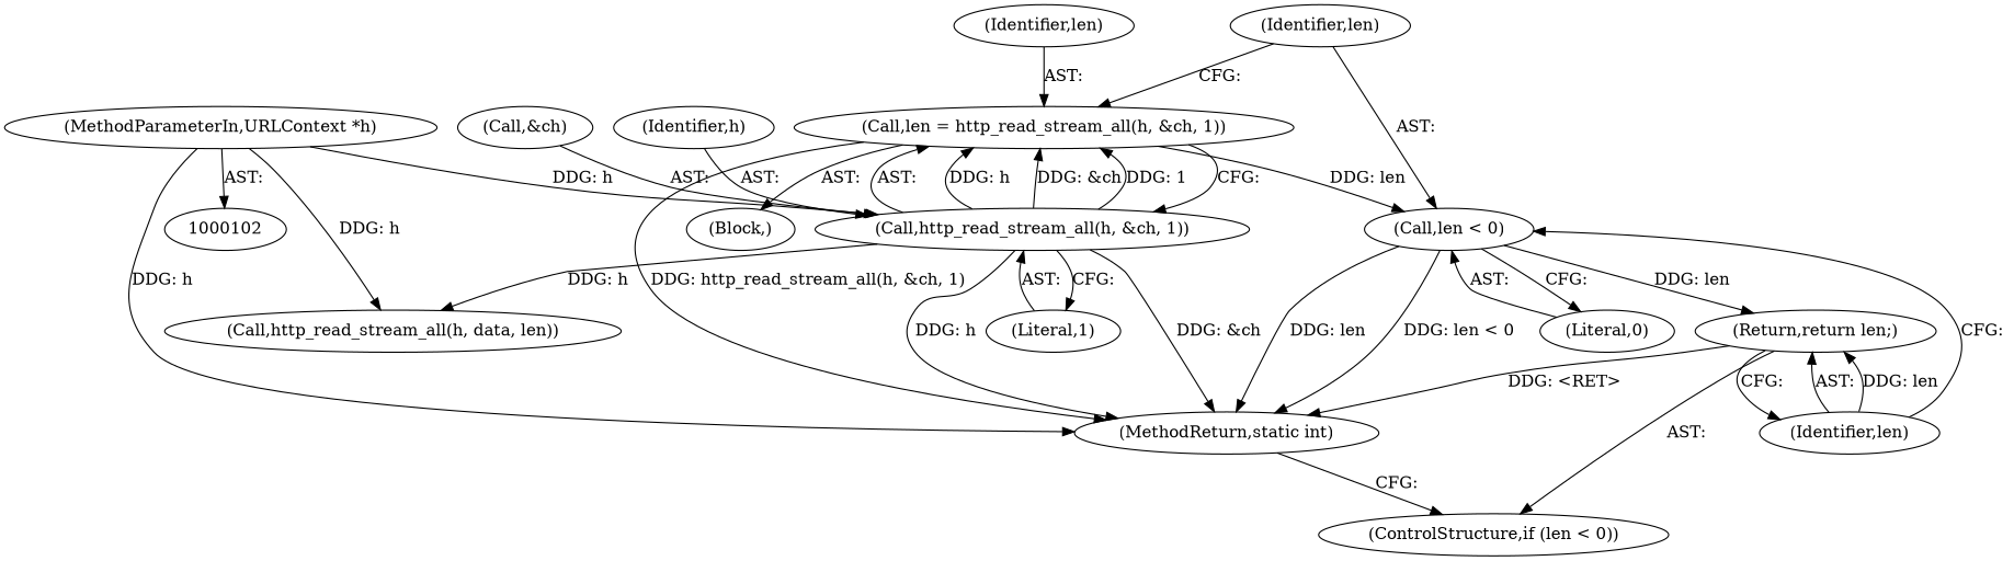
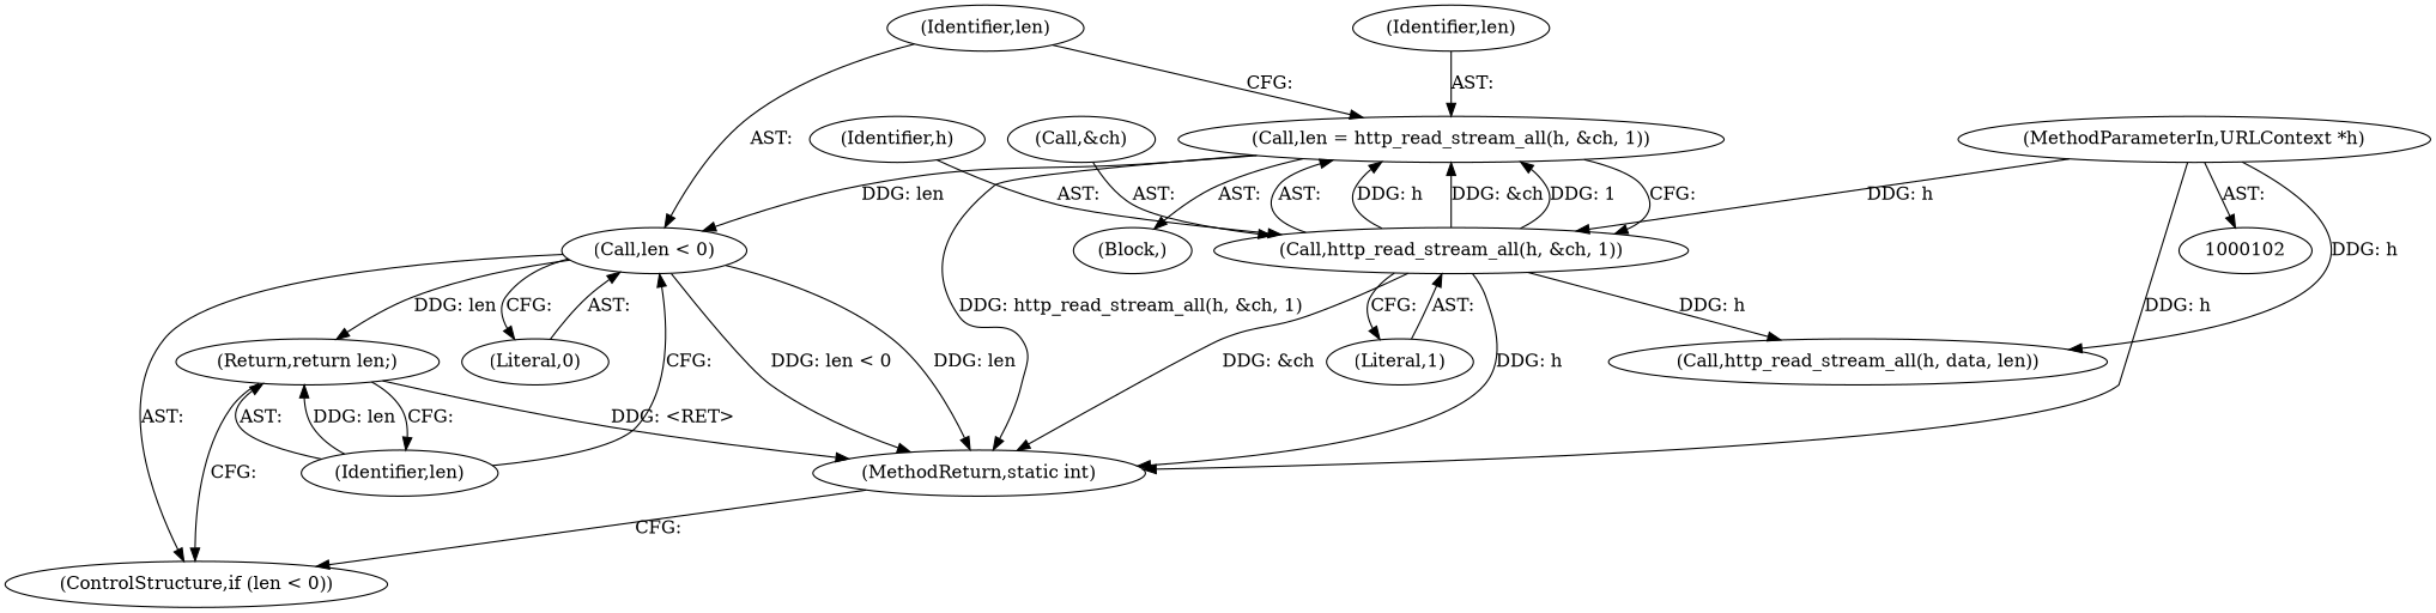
  digraph {
    n1 [label="(Call,len = http_read_stream_all(h, &ch, 1))"]
    n2 [label="(Call,http_read_stream_all(h, &ch, 1))"]
    n3 [label="(Call,len < 0)"]
    n4 [label="(Block,)"]
    n5 [label="(MethodReturn,static int)"]
    n6 [label="(Call,http_read_stream_all(h, data, len))"]
    n7 [label="(Literal,1)"]
    n8 [label="(Return,return len;)"]
    n9 [label="(ControlStructure,if (len < 0))"]
    n10 [label="(Literal,0)"]
    n11 [label="(MethodParameterIn,URLContext *h)"]
    1000102
    n13 [label="(Identifier,len)"]
    n14 [label="(Identifier,h)"]
    n15 [label="(Identifier,len)"]
    n16 [label="(Call,&ch)"]
    n17 [label="(Identifier,len)"]
    n1 -> n2 [label="CFG: "]
    n1 -> n3 [label="DDG: len"]
    n1 -> n4 [label="AST: "]
    n1 -> n5 [label="DDG: http_read_stream_all(h, &ch, 1)"]
    n2 -> n1 [label="AST: "]
    n2 -> n1 [label="DDG: h"]
    n2 -> n1 [label="DDG: &ch"]
    n2 -> n1 [label="DDG: 1"]
    n2 -> n5 [label="DDG: &ch"]
    n2 -> n5 [label="DDG: h"]
    n2 -> n6 [label="DDG: h"]
    n2 -> n7 [label="CFG: "]
    n3 -> n5 [label="DDG: len < 0"]
    n3 -> n5 [label="DDG: len"]
    n3 -> n8 [label="DDG: len"]
+   n3 -> n9 [label="AST: "]
    n3 -> n10 [label="CFG: "]
    n5 -> n9 [label="CFG: "]
    n7 -> n2 [label="AST: "]
    n8 -> n5 [label="DDG: <RET>"]
-   n8 -> n9 [label="AST: "]
+   n8 -> n9 [label="CFG: "]
    n8 -> n13 [label="CFG: "]
    n10 -> n3 [label="AST: "]
    n11 -> n2 [label="DDG: h"]
    n11 -> n5 [label="DDG: h"]
    n11 -> n6 [label="DDG: h"]
    n11 -> 1000102 [label="AST: "]
    n13 -> n3 [label="CFG: "]
    n13 -> n8 [label="AST: "]
    n13 -> n8 [label="DDG: len"]
    n14 -> n2 [label="AST: "]
    n15 -> n1 [label="CFG: "]
    n15 -> n3 [label="AST: "]
    n16 -> n2 [label="AST: "]
    n17 -> n1 [label="AST: "]
  }
